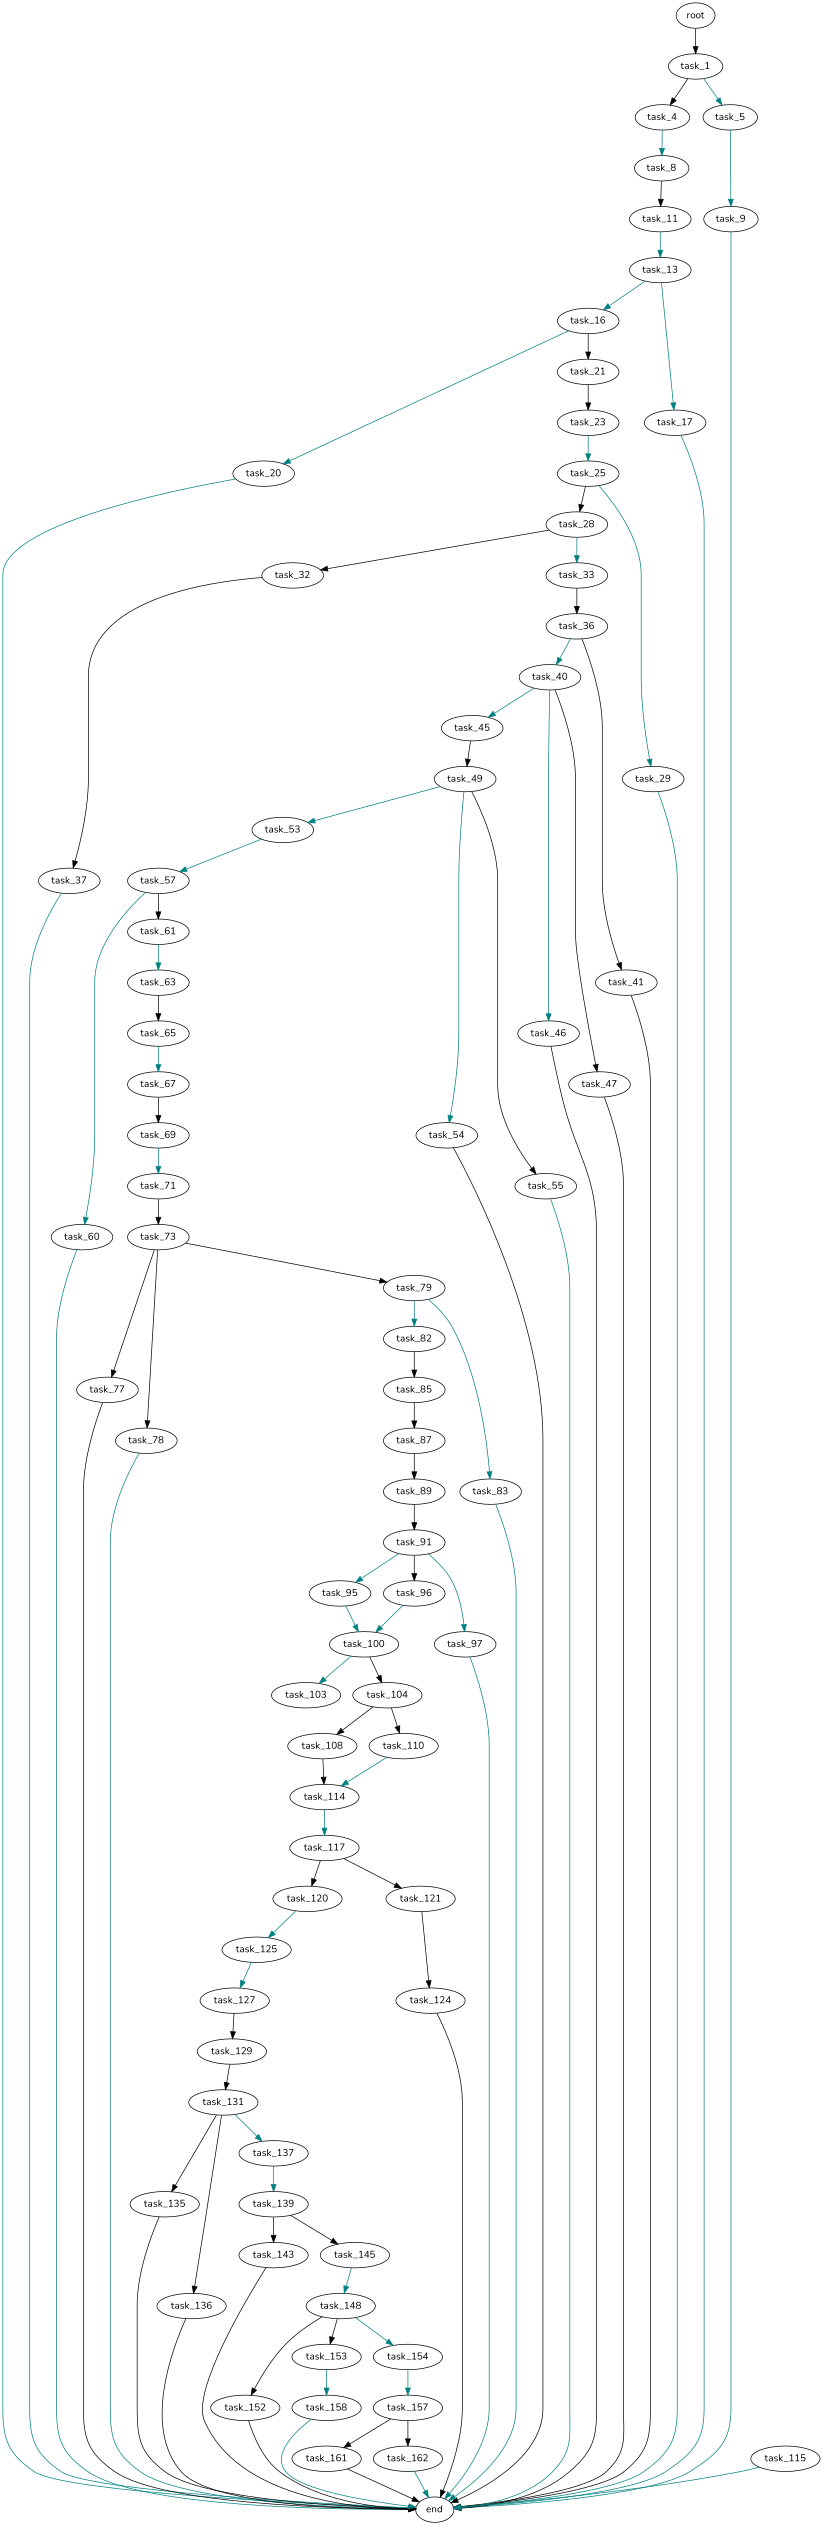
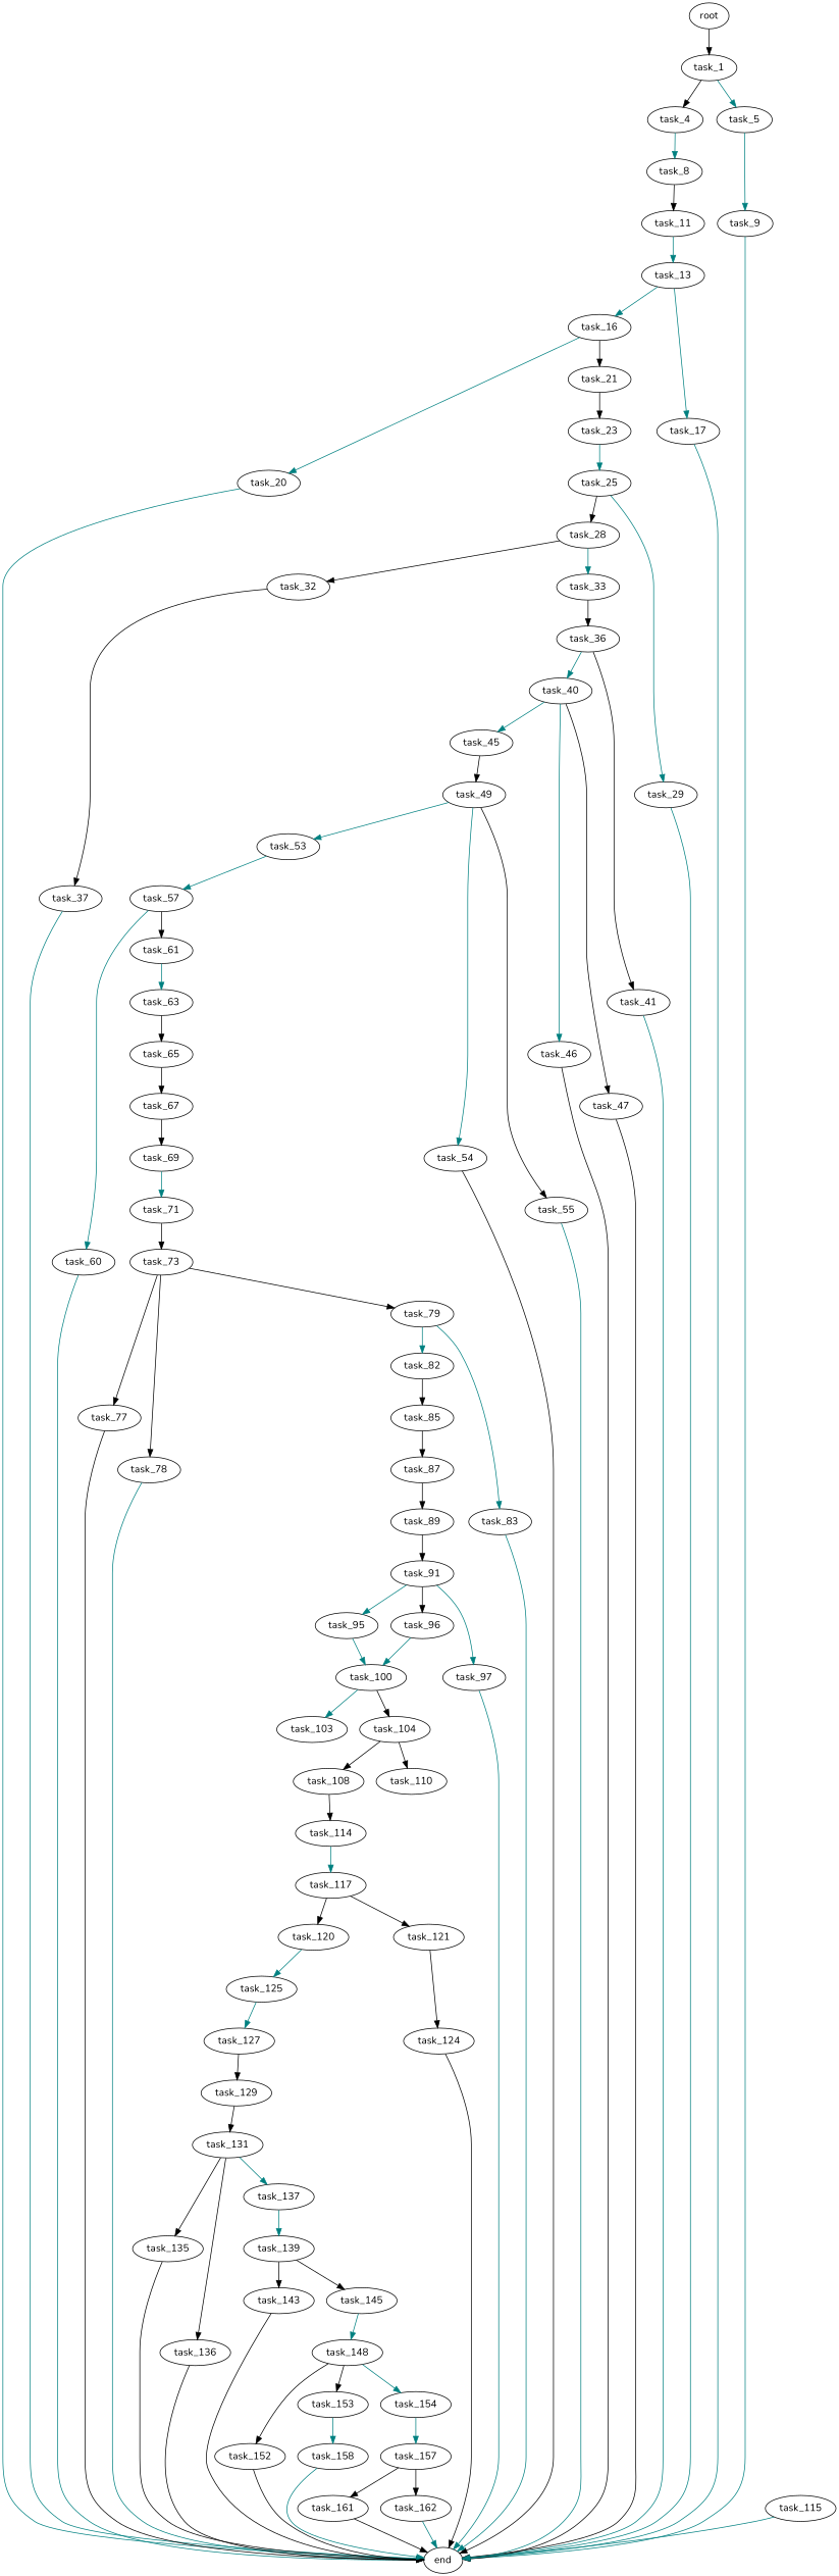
  digraph {
    fontname=Nunito
    node [fontname=Nunito]
    edge [color=black fontname=Nunito]
    root
    task_1
    task_4
    task_5
    task_8
    task_9
    task_11
    end
    task_13
    task_16
    task_17
    task_20
    task_21
    task_23
    task_25
    task_28
    task_29
    task_32
    task_33
    task_37
    task_36
    task_40
    task_41
    task_45
    task_46
    task_47
    task_49
    task_53
    task_54
    task_55
    task_57
    task_60
    task_61
    task_63
    task_65
    task_67
    task_69
    task_71
    task_73
    task_77
    task_78
    task_79
    task_82
    task_83
    task_85
    task_87
    task_89
    task_91
    task_95
    task_96
    task_97
    task_100
    task_103
    task_104
    task_108
    task_110
    task_114
    task_115
    task_117
    task_120
    task_121
    task_125
    task_124
    task_127
    task_129
    task_131
    task_135
    task_136
    task_137
    task_139
    task_143
    task_145
    task_148
    task_152
    task_153
    task_154
    task_158
    task_157
    task_161
    task_162
    root -> task_1
    task_1 -> task_4
    task_1 -> task_5 [color=teal]
    task_4 -> task_8 [color=teal]
    task_5 -> task_9 [color=teal]
    task_8 -> task_11
    task_9 -> end [color=teal]
    task_11 -> task_13 [color=teal]
    task_13 -> task_16 [color=teal]
    task_13 -> task_17 [color=teal]
    task_16 -> task_20 [color=teal]
    task_16 -> task_21
    task_17 -> end [color=teal]
    task_20 -> end [color=teal]
    task_21 -> task_23
    task_23 -> task_25 [color=teal]
    task_25 -> task_28
    task_25 -> task_29 [color=teal]
    task_28 -> task_32
    task_28 -> task_33 [color=teal]
    task_29 -> end [color=teal]
    task_32 -> task_37
    task_33 -> task_36
    task_37 -> end [color=teal]
    task_36 -> task_40 [color=teal]
    task_36 -> task_41
    task_40 -> task_45 [color=teal]
    task_40 -> task_46 [color=teal]
    task_40 -> task_47
-   task_41 -> end
+   task_41 -> end [color=teal]
    task_45 -> task_49
    task_46 -> end
    task_47 -> end
    task_49 -> task_53 [color=teal]
    task_49 -> task_54 [color=teal]
    task_49 -> task_55
    task_53 -> task_57 [color=teal]
    task_54 -> end
    task_55 -> end [color=teal]
    task_57 -> task_60 [color=teal]
    task_57 -> task_61
    task_60 -> end [color=teal]
    task_61 -> task_63 [color=teal]
    task_63 -> task_65
-   task_65 -> task_67 [color=teal]
+   task_65 -> task_67
    task_67 -> task_69
    task_69 -> task_71 [color=teal]
    task_71 -> task_73
    task_73 -> task_77
    task_73 -> task_78
    task_73 -> task_79
    task_77 -> end
    task_78 -> end [color=teal]
    task_79 -> task_82 [color=teal]
    task_79 -> task_83 [color=teal]
    task_82 -> task_85
    task_83 -> end [color=teal]
    task_85 -> task_87
    task_87 -> task_89
    task_89 -> task_91
    task_91 -> task_95 [color=teal]
    task_91 -> task_96
    task_91 -> task_97 [color=teal]
    task_95 -> task_100 [color=teal]
    task_96 -> task_100 [color=teal]
    task_97 -> end [color=teal]
    task_100 -> task_103 [color=teal]
    task_100 -> task_104
    task_104 -> task_108
    task_104 -> task_110
    task_108 -> task_114
-   task_110 -> task_114 [color=teal]
    task_114 -> task_117 [color=teal]
    task_115 -> end [color=teal]
    task_117 -> task_120
    task_117 -> task_121
    task_120 -> task_125 [color=teal]
    task_121 -> task_124
    task_125 -> task_127 [color=teal]
    task_124 -> end
    task_127 -> task_129
    task_129 -> task_131
    task_131 -> task_135
    task_131 -> task_136
    task_131 -> task_137 [color=teal]
    task_135 -> end
    task_136 -> end
    task_137 -> task_139 [color=teal]
    task_139 -> task_143
    task_139 -> task_145
    task_143 -> end
    task_145 -> task_148 [color=teal]
    task_148 -> task_152
    task_148 -> task_153
    task_148 -> task_154 [color=teal]
    task_152 -> end
    task_153 -> task_158 [color=teal]
    task_154 -> task_157 [color=teal]
    task_158 -> end [color=teal]
    task_157 -> task_161
    task_157 -> task_162
    task_161 -> end
    task_162 -> end [color=teal]
  }
